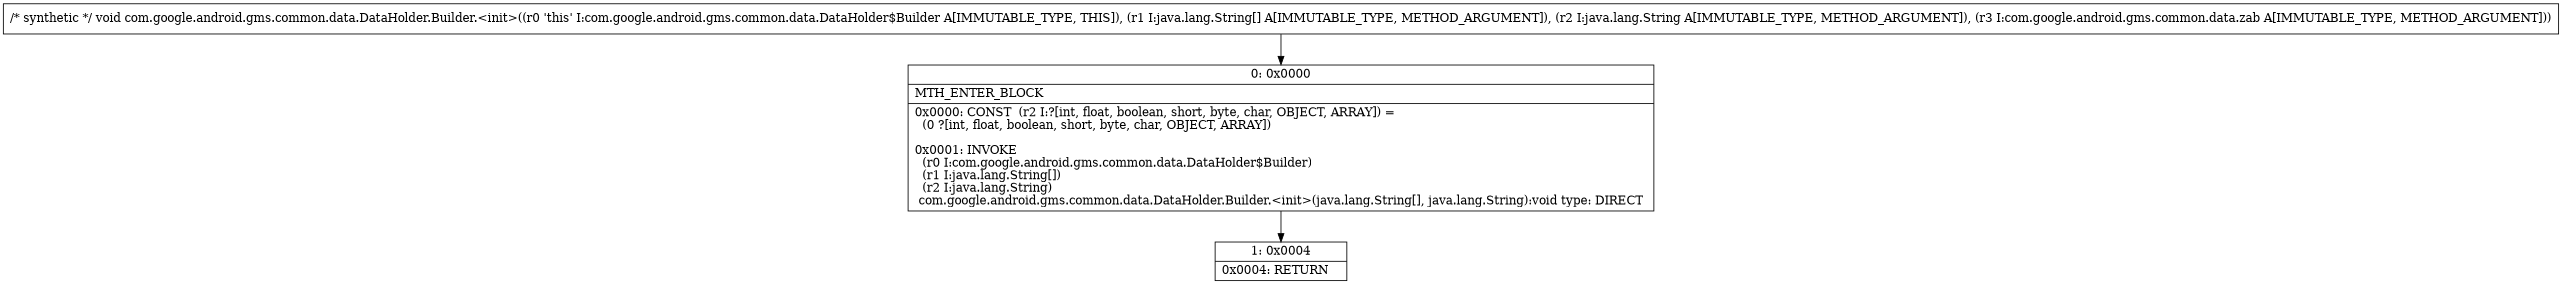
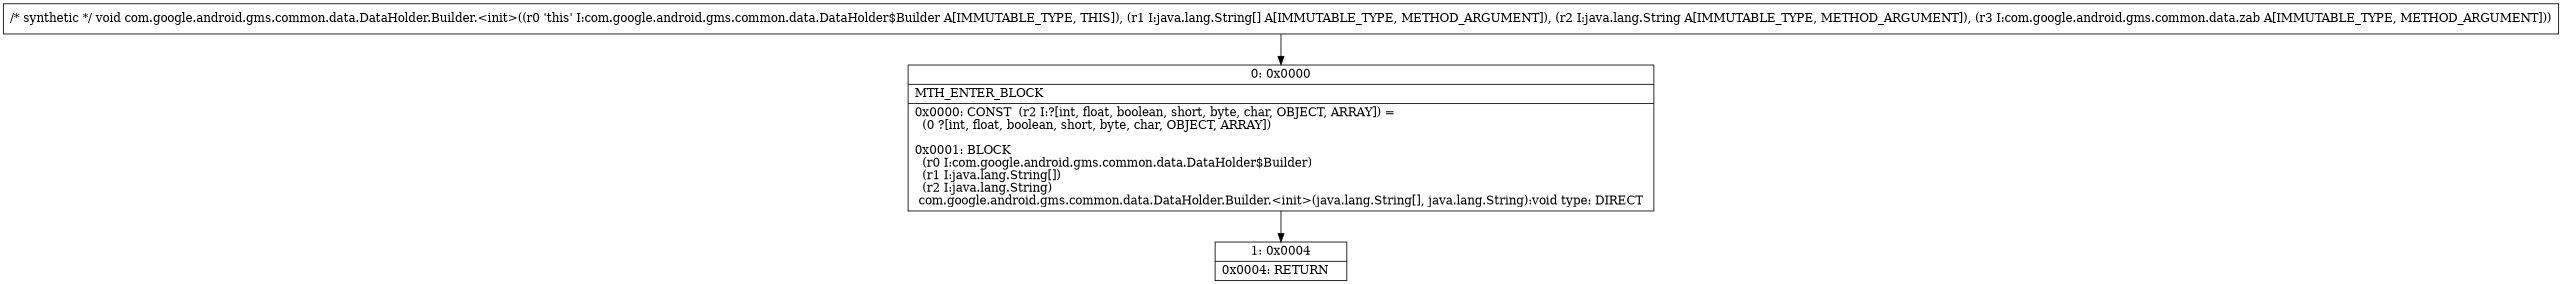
  digraph {
    node [shape=record]
-   n1 [label="{0\:\ 0x0000|MTH_ENTER_BLOCK\l|0x0000: CONST  (r2 I:?[int, float, boolean, short, byte, char, OBJECT, ARRAY]) = \l  (0 ?[int, float, boolean, short, byte, char, OBJECT, ARRAY])\l \l0x0001: INVOKE  \l  (r0 I:com.google.android.gms.common.data.DataHolder$Builder)\l  (r1 I:java.lang.String[])\l  (r2 I:java.lang.String)\l com.google.android.gms.common.data.DataHolder.Builder.\<init\>(java.lang.String[], java.lang.String):void type: DIRECT \l}"]
+   n1 [label="{0\:\ 0x0000|MTH_ENTER_BLOCK\l|0x0000: CONST  (r2 I:?[int, float, boolean, short, byte, char, OBJECT, ARRAY]) = \l  (0 ?[int, float, boolean, short, byte, char, OBJECT, ARRAY])\l \l0x0001: BLOCK  \l  (r0 I:com.google.android.gms.common.data.DataHolder$Builder)\l  (r1 I:java.lang.String[])\l  (r2 I:java.lang.String)\l com.google.android.gms.common.data.DataHolder.Builder.\<init\>(java.lang.String[], java.lang.String):void type: DIRECT \l}"]
    n2 [label="{1\:\ 0x0004|0x0004: RETURN   \l}"]
    n3 [label="{\/* synthetic *\/ void com.google.android.gms.common.data.DataHolder.Builder.\<init\>((r0 'this' I:com.google.android.gms.common.data.DataHolder$Builder A[IMMUTABLE_TYPE, THIS]), (r1 I:java.lang.String[] A[IMMUTABLE_TYPE, METHOD_ARGUMENT]), (r2 I:java.lang.String A[IMMUTABLE_TYPE, METHOD_ARGUMENT]), (r3 I:com.google.android.gms.common.data.zab A[IMMUTABLE_TYPE, METHOD_ARGUMENT])) }"]
    n1 -> n2
    n3 -> n1
  }
